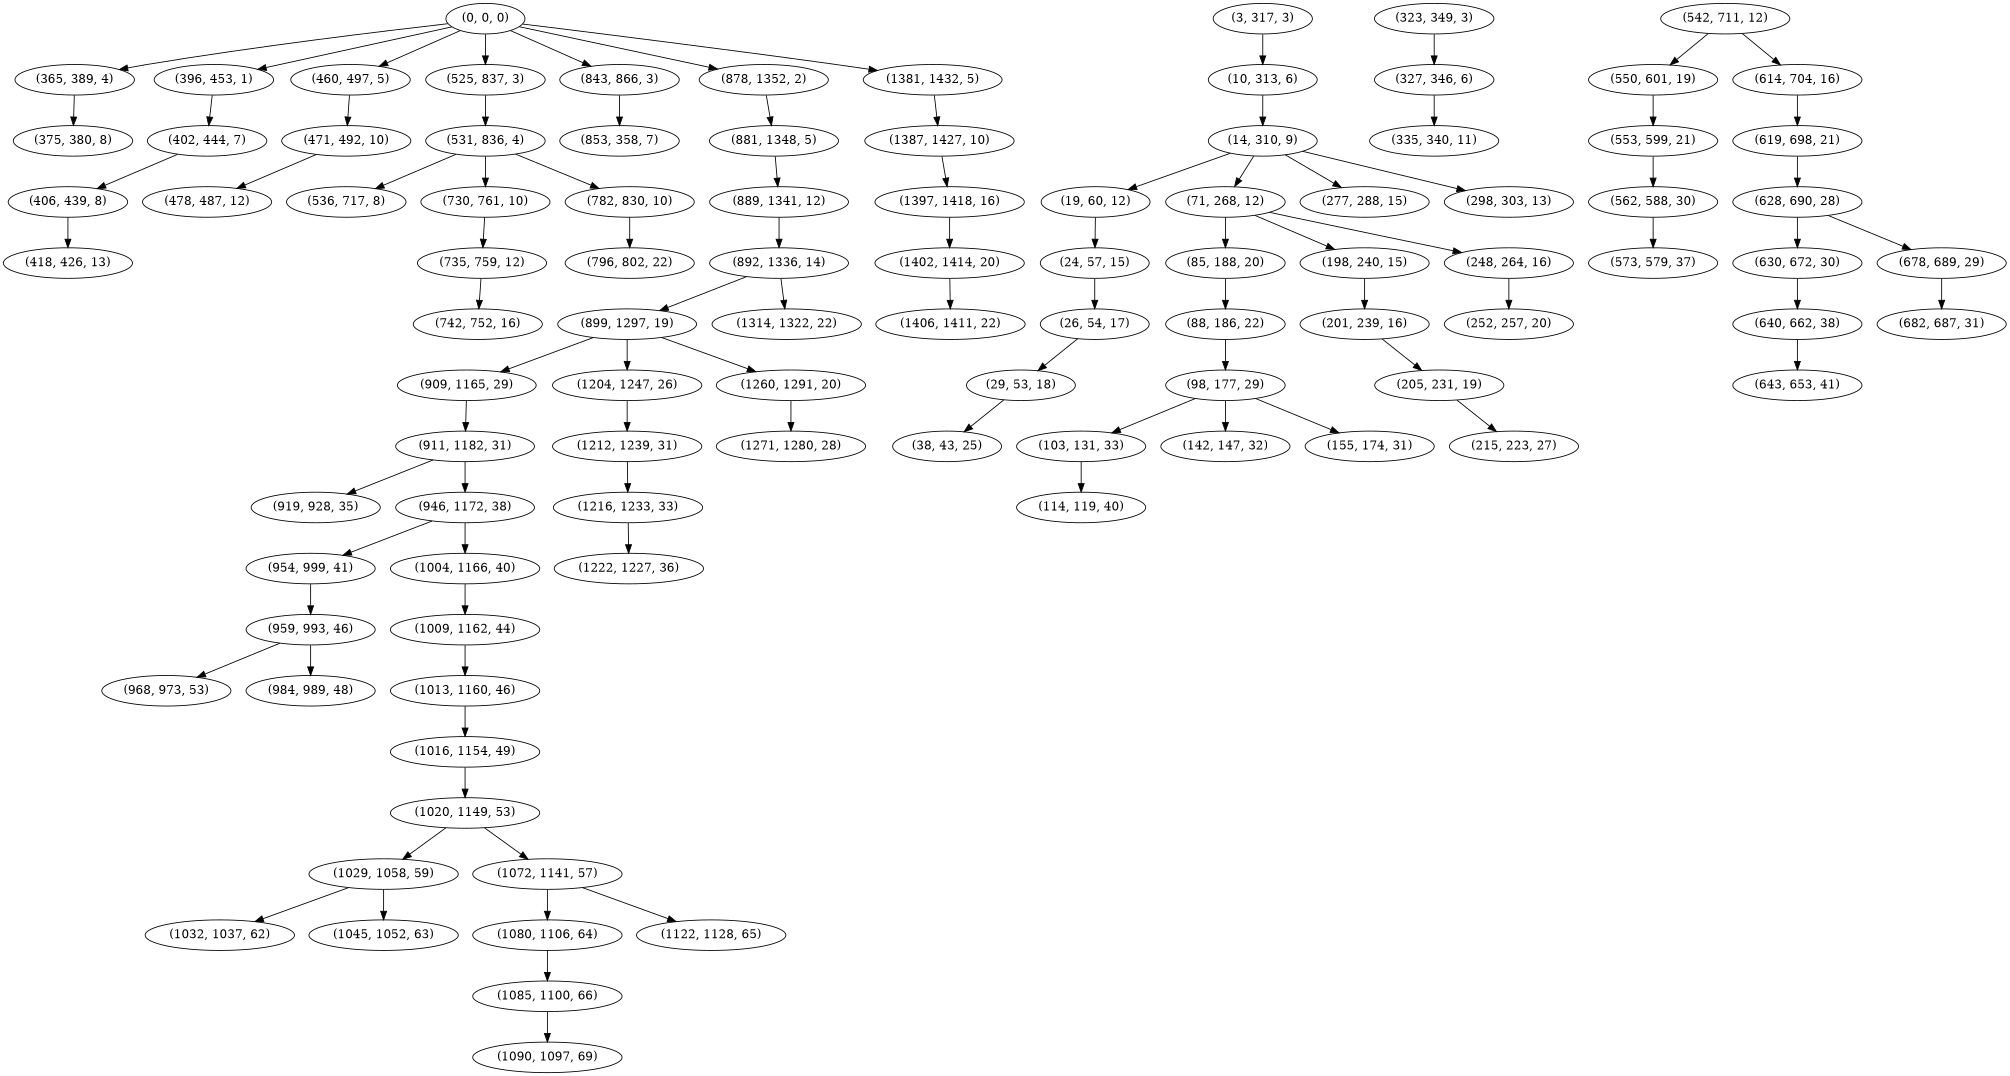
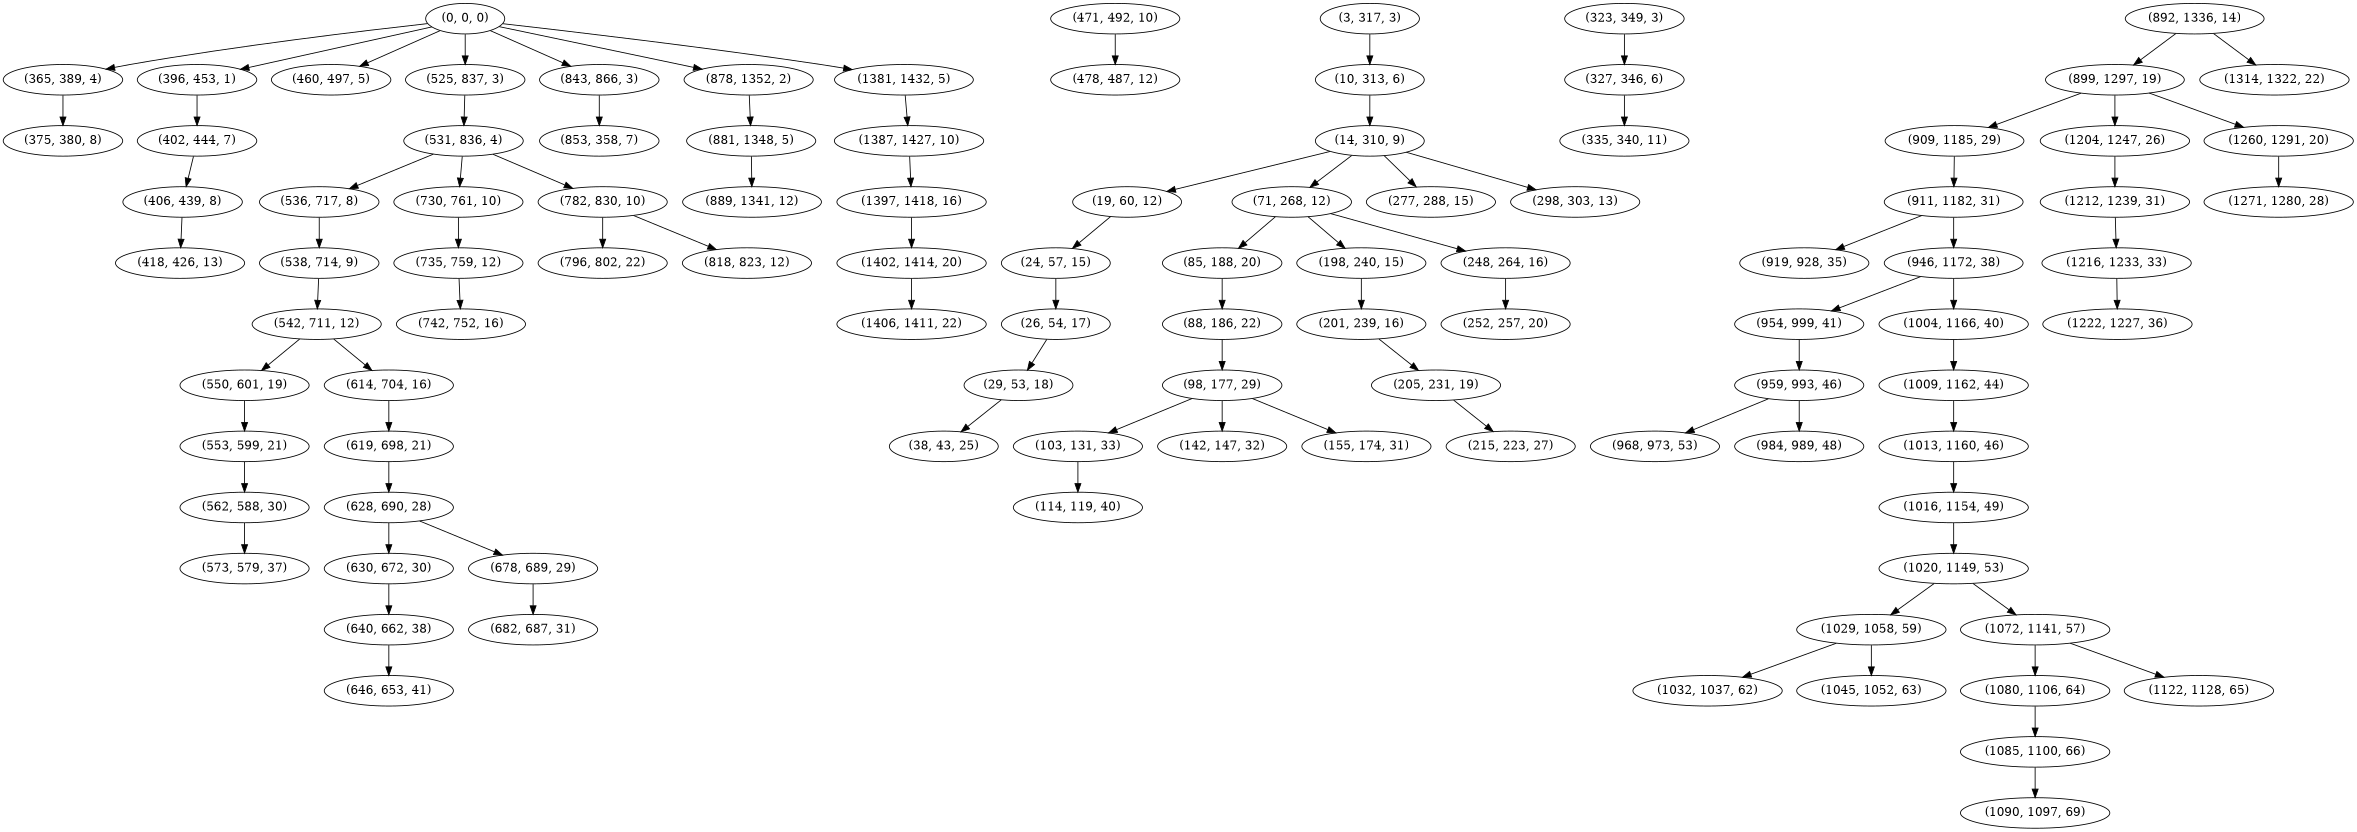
  digraph {
    "(0, 0, 0)"
    "(365, 389, 4)"
    "(396, 453, 1)"
    "(460, 497, 5)"
    "(525, 837, 3)"
    "(843, 866, 3)"
    "(878, 1352, 2)"
    "(1381, 1432, 5)"
    "(375, 380, 8)"
    "(402, 444, 7)"
    "(471, 492, 10)"
    "(531, 836, 4)"
    n13 [label="(853, 358, 7)"]
    "(881, 1348, 5)"
    "(1387, 1427, 10)"
    "(3, 317, 3)"
    "(10, 313, 6)"
    "(323, 349, 3)"
    "(327, 346, 6)"
    "(14, 310, 9)"
    "(19, 60, 12)"
    "(71, 268, 12)"
    "(277, 288, 15)"
    "(298, 303, 13)"
    "(24, 57, 15)"
    "(85, 188, 20)"
    "(198, 240, 15)"
    "(248, 264, 16)"
    "(26, 54, 17)"
    "(29, 53, 18)"
    "(38, 43, 25)"
    "(88, 186, 22)"
    "(201, 239, 16)"
    "(252, 257, 20)"
    "(98, 177, 29)"
    "(103, 131, 33)"
    "(142, 147, 32)"
    "(155, 174, 31)"
    "(114, 119, 40)"
    "(205, 231, 19)"
    "(215, 223, 27)"
    "(335, 340, 11)"
    "(406, 439, 8)"
    "(418, 426, 13)"
    n45 [label="(478, 487, 12)"]
    "(536, 717, 8)"
    "(730, 761, 10)"
    "(782, 830, 10)"
+   "(538, 714, 9)"
    "(735, 759, 12)"
    "(796, 802, 22)"
+   "(818, 823, 12)"
    "(542, 711, 12)"
    "(550, 601, 19)"
    "(614, 704, 16)"
    "(553, 599, 21)"
    "(619, 698, 21)"
    "(562, 588, 30)"
    "(573, 579, 37)"
    "(628, 690, 28)"
    "(630, 672, 30)"
    "(678, 689, 29)"
    "(640, 662, 38)"
    "(682, 687, 31)"
-   "(646, 653, 41)" [label="(643, 653, 41)"]
+   "(646, 653, 41)"
    "(742, 752, 16)"
    "(889, 1341, 12)"
    "(892, 1336, 14)"
    "(899, 1297, 19)"
    "(1314, 1322, 22)"
-   "(909, 1185, 29)" [label="(909, 1165, 29)"]
+   "(909, 1185, 29)"
    "(1204, 1247, 26)"
    "(1260, 1291, 20)"
    "(911, 1182, 31)"
    "(1212, 1239, 31)"
    "(1271, 1280, 28)"
    "(919, 928, 35)"
    "(946, 1172, 38)"
    "(954, 999, 41)"
    "(1004, 1166, 40)"
    "(959, 993, 46)"
    "(1009, 1162, 44)"
    "(968, 973, 53)"
    "(984, 989, 48)"
    "(1013, 1160, 46)"
    "(1016, 1154, 49)"
    "(1020, 1149, 53)"
    "(1029, 1058, 59)"
    "(1072, 1141, 57)"
    "(1032, 1037, 62)"
    "(1045, 1052, 63)"
    "(1080, 1106, 64)"
    "(1122, 1128, 65)"
    "(1085, 1100, 66)"
    "(1090, 1097, 69)"
    "(1216, 1233, 33)"
    "(1222, 1227, 36)"
    "(1397, 1418, 16)"
    "(1402, 1414, 20)"
    "(1406, 1411, 22)"
    "(0, 0, 0)" -> "(365, 389, 4)"
    "(0, 0, 0)" -> "(396, 453, 1)"
    "(0, 0, 0)" -> "(460, 497, 5)"
    "(0, 0, 0)" -> "(525, 837, 3)"
    "(0, 0, 0)" -> "(843, 866, 3)"
    "(0, 0, 0)" -> "(878, 1352, 2)"
    "(0, 0, 0)" -> "(1381, 1432, 5)"
    "(365, 389, 4)" -> "(375, 380, 8)"
    "(396, 453, 1)" -> "(402, 444, 7)"
-   "(460, 497, 5)" -> "(471, 492, 10)"
    "(525, 837, 3)" -> "(531, 836, 4)"
    "(843, 866, 3)" -> n13
    "(878, 1352, 2)" -> "(881, 1348, 5)"
    "(1381, 1432, 5)" -> "(1387, 1427, 10)"
    "(402, 444, 7)" -> "(406, 439, 8)"
    "(471, 492, 10)" -> n45
    "(531, 836, 4)" -> "(536, 717, 8)"
    "(531, 836, 4)" -> "(730, 761, 10)"
    "(531, 836, 4)" -> "(782, 830, 10)"
    "(881, 1348, 5)" -> "(889, 1341, 12)"
    "(1387, 1427, 10)" -> "(1397, 1418, 16)"
    "(3, 317, 3)" -> "(10, 313, 6)"
    "(10, 313, 6)" -> "(14, 310, 9)"
    "(323, 349, 3)" -> "(327, 346, 6)"
    "(327, 346, 6)" -> "(335, 340, 11)"
    "(14, 310, 9)" -> "(19, 60, 12)"
    "(14, 310, 9)" -> "(71, 268, 12)"
    "(14, 310, 9)" -> "(277, 288, 15)"
    "(14, 310, 9)" -> "(298, 303, 13)"
    "(19, 60, 12)" -> "(24, 57, 15)"
    "(71, 268, 12)" -> "(85, 188, 20)"
    "(71, 268, 12)" -> "(198, 240, 15)"
    "(71, 268, 12)" -> "(248, 264, 16)"
    "(24, 57, 15)" -> "(26, 54, 17)"
    "(85, 188, 20)" -> "(88, 186, 22)"
    "(198, 240, 15)" -> "(201, 239, 16)"
    "(248, 264, 16)" -> "(252, 257, 20)"
    "(26, 54, 17)" -> "(29, 53, 18)"
    "(29, 53, 18)" -> "(38, 43, 25)"
    "(88, 186, 22)" -> "(98, 177, 29)"
    "(201, 239, 16)" -> "(205, 231, 19)"
    "(98, 177, 29)" -> "(103, 131, 33)"
    "(98, 177, 29)" -> "(142, 147, 32)"
    "(98, 177, 29)" -> "(155, 174, 31)"
    "(103, 131, 33)" -> "(114, 119, 40)"
    "(205, 231, 19)" -> "(215, 223, 27)"
    "(406, 439, 8)" -> "(418, 426, 13)"
+   "(536, 717, 8)" -> "(538, 714, 9)"
    "(730, 761, 10)" -> "(735, 759, 12)"
    "(782, 830, 10)" -> "(796, 802, 22)"
+   "(782, 830, 10)" -> "(818, 823, 12)"
+   "(538, 714, 9)" -> "(542, 711, 12)"
    "(735, 759, 12)" -> "(742, 752, 16)"
    "(542, 711, 12)" -> "(550, 601, 19)"
    "(542, 711, 12)" -> "(614, 704, 16)"
    "(550, 601, 19)" -> "(553, 599, 21)"
    "(614, 704, 16)" -> "(619, 698, 21)"
    "(553, 599, 21)" -> "(562, 588, 30)"
    "(619, 698, 21)" -> "(628, 690, 28)"
    "(562, 588, 30)" -> "(573, 579, 37)"
    "(628, 690, 28)" -> "(630, 672, 30)"
    "(628, 690, 28)" -> "(678, 689, 29)"
    "(630, 672, 30)" -> "(640, 662, 38)"
    "(678, 689, 29)" -> "(682, 687, 31)"
    "(640, 662, 38)" -> "(646, 653, 41)"
-   "(889, 1341, 12)" -> "(892, 1336, 14)"
    "(892, 1336, 14)" -> "(899, 1297, 19)"
    "(892, 1336, 14)" -> "(1314, 1322, 22)"
    "(899, 1297, 19)" -> "(909, 1185, 29)"
    "(899, 1297, 19)" -> "(1204, 1247, 26)"
    "(899, 1297, 19)" -> "(1260, 1291, 20)"
    "(909, 1185, 29)" -> "(911, 1182, 31)"
    "(1204, 1247, 26)" -> "(1212, 1239, 31)"
    "(1260, 1291, 20)" -> "(1271, 1280, 28)"
    "(911, 1182, 31)" -> "(919, 928, 35)"
    "(911, 1182, 31)" -> "(946, 1172, 38)"
    "(1212, 1239, 31)" -> "(1216, 1233, 33)"
    "(946, 1172, 38)" -> "(954, 999, 41)"
    "(946, 1172, 38)" -> "(1004, 1166, 40)"
    "(954, 999, 41)" -> "(959, 993, 46)"
    "(1004, 1166, 40)" -> "(1009, 1162, 44)"
    "(959, 993, 46)" -> "(968, 973, 53)"
    "(959, 993, 46)" -> "(984, 989, 48)"
    "(1009, 1162, 44)" -> "(1013, 1160, 46)"
    "(1013, 1160, 46)" -> "(1016, 1154, 49)"
    "(1016, 1154, 49)" -> "(1020, 1149, 53)"
    "(1020, 1149, 53)" -> "(1029, 1058, 59)"
    "(1020, 1149, 53)" -> "(1072, 1141, 57)"
    "(1029, 1058, 59)" -> "(1032, 1037, 62)"
    "(1029, 1058, 59)" -> "(1045, 1052, 63)"
    "(1072, 1141, 57)" -> "(1080, 1106, 64)"
    "(1072, 1141, 57)" -> "(1122, 1128, 65)"
    "(1080, 1106, 64)" -> "(1085, 1100, 66)"
    "(1085, 1100, 66)" -> "(1090, 1097, 69)"
    "(1216, 1233, 33)" -> "(1222, 1227, 36)"
    "(1397, 1418, 16)" -> "(1402, 1414, 20)"
    "(1402, 1414, 20)" -> "(1406, 1411, 22)"
  }
